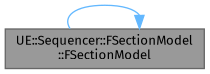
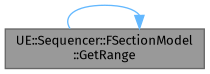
  digraph {
    rankdir=LR
    fontname="Fira Sans"
-   n1 [color=gray40 fillcolor=grey60 fontcolor=black fontname="Fira Sans" fontsize=10 height=0.2 label="UE::Sequencer::FSectionModel\l::FSectionModel" shape=box style=filled width=0.4]
+   n1 [color=gray40 fillcolor=grey60 fontcolor=black fontname="Fira Sans" fontsize=10 height=0.2 label="UE::Sequencer::FSectionModel\l::GetRange" shape=box style=filled width=0.4]
    n1 -> n1 [color=steelblue1 fontname="Fira Sans" fontsize=10 labelfontname=Helvetica labelfontsize=10 style=solid]
  }
